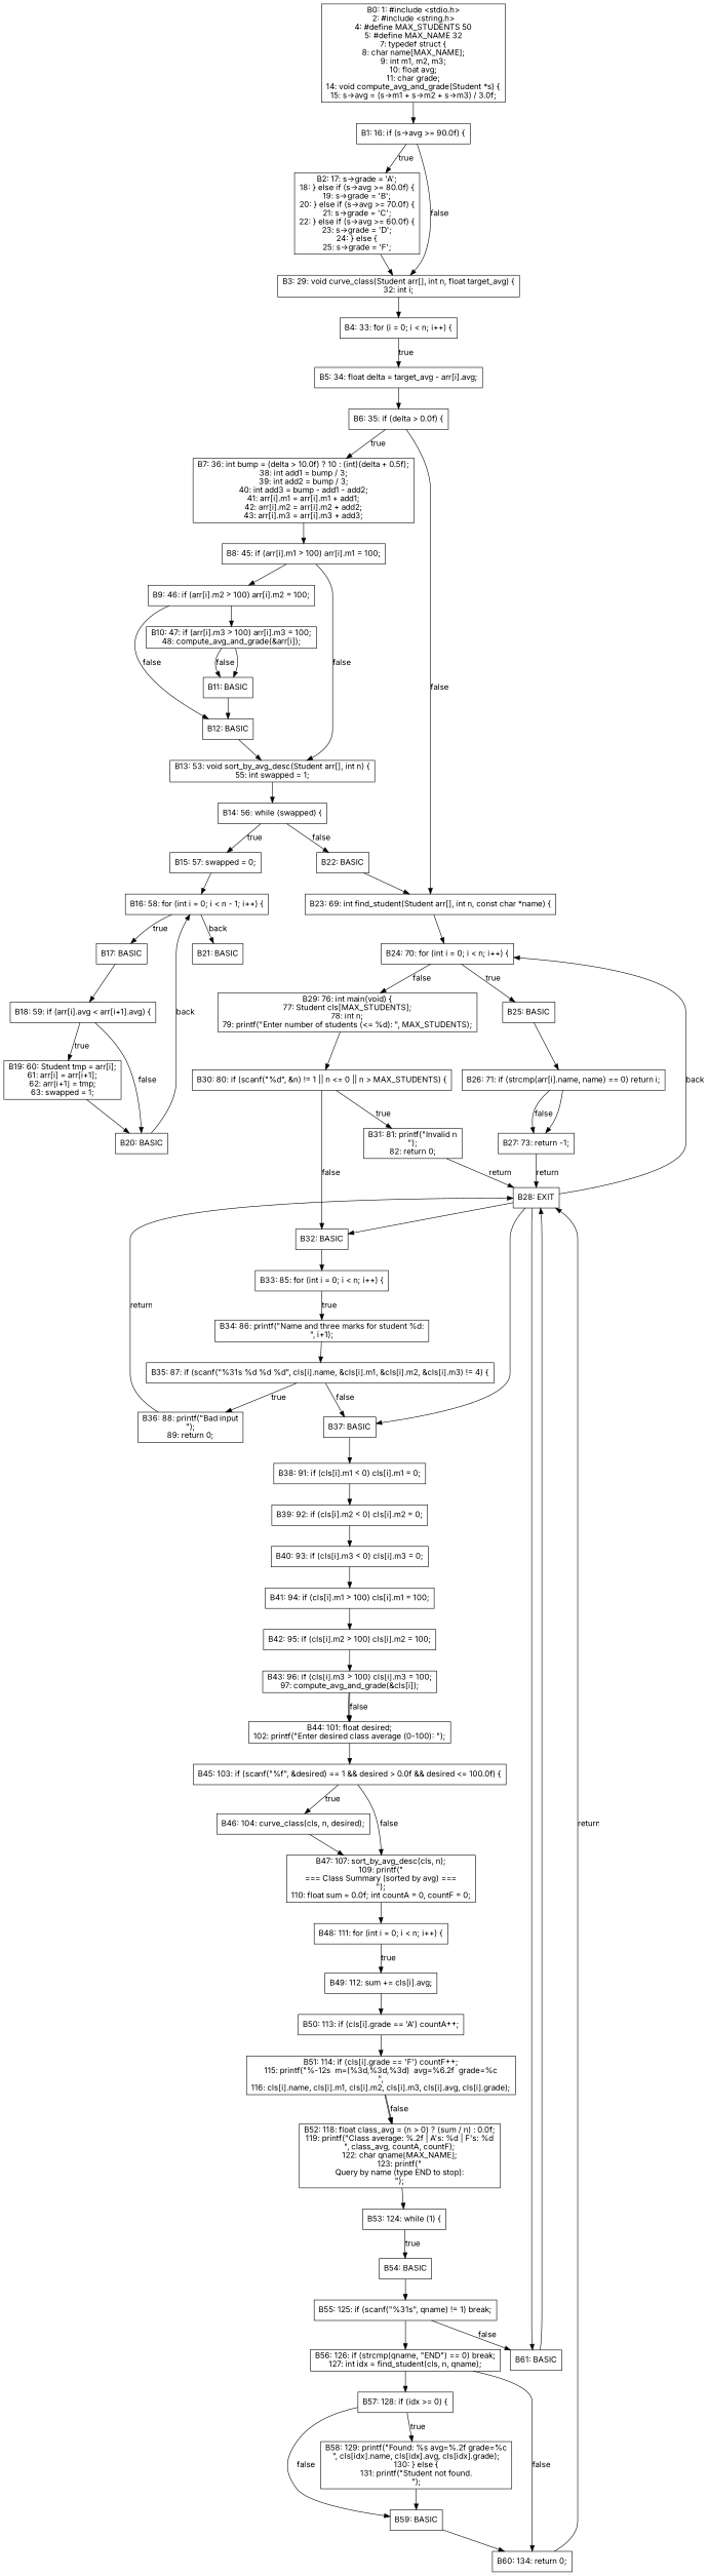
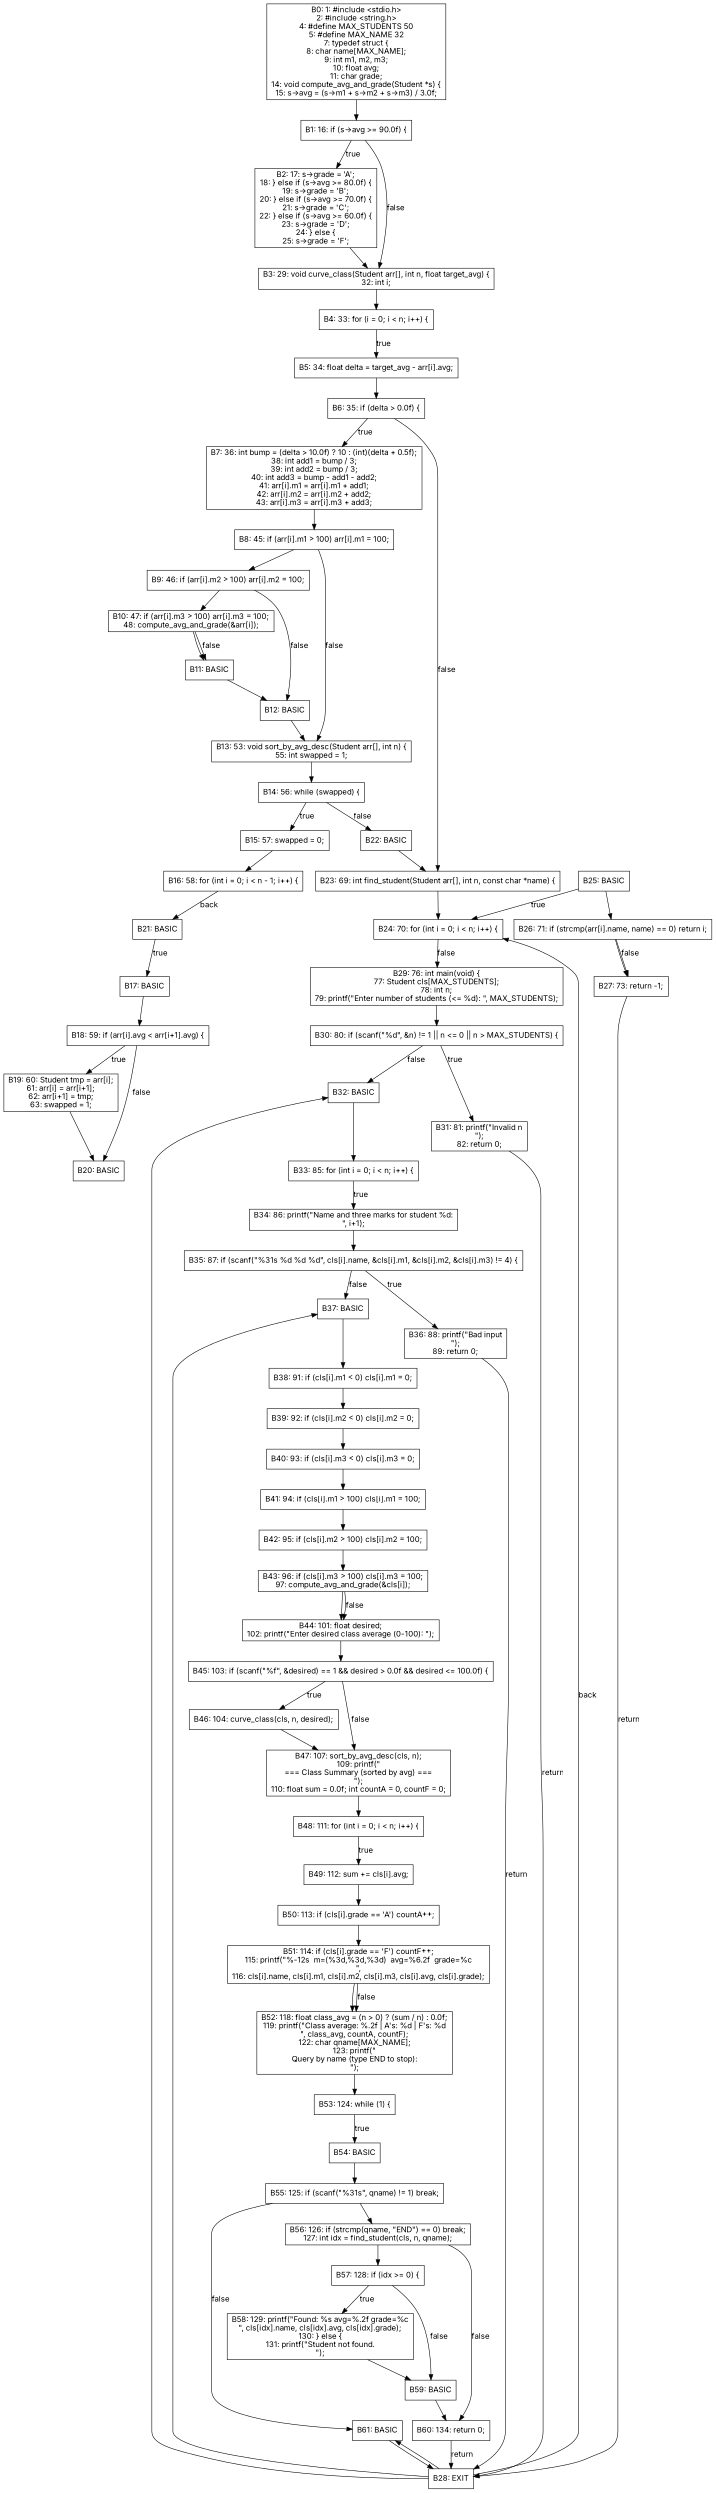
  digraph {
    fontname=Inter
    node [fontname=Inter shape=box]
    edge [fontname=Inter]
    n1 [label="B0: 1: #include <stdio.h>\n2: #include <string.h>\n4: #define MAX_STUDENTS 50\n5: #define MAX_NAME 32\n7: typedef struct {\n8: char name[MAX_NAME];\n9: int m1, m2, m3;\n10: float avg;\n11: char grade;\n14: void compute_avg_and_grade(Student *s) {\n15: s->avg = (s->m1 + s->m2 + s->m3) / 3.0f;"]
    n2 [label="B1: 16: if (s->avg >= 90.0f) {"]
    n3 [label="B2: 17: s->grade = 'A';\n18: } else if (s->avg >= 80.0f) {\n19: s->grade = 'B';\n20: } else if (s->avg >= 70.0f) {\n21: s->grade = 'C';\n22: } else if (s->avg >= 60.0f) {\n23: s->grade = 'D';\n24: } else {\n25: s->grade = 'F';"]
    n4 [label="B3: 29: void curve_class(Student arr[], int n, float target_avg) {\n32: int i;"]
    n5 [label="B4: 33: for (i = 0; i < n; i++) {"]
    n6 [label="B5: 34: float delta = target_avg - arr[i].avg;"]
    n7 [label="B6: 35: if (delta > 0.0f) {"]
    n8 [label="B7: 36: int bump = (delta > 10.0f) ? 10 : (int)(delta + 0.5f);\n38: int add1 = bump / 3;\n39: int add2 = bump / 3;\n40: int add3 = bump - add1 - add2;\n41: arr[i].m1 = arr[i].m1 + add1;\n42: arr[i].m2 = arr[i].m2 + add2;\n43: arr[i].m3 = arr[i].m3 + add3;"]
    n9 [label="B23: 69: int find_student(Student arr[], int n, const char *name) {"]
    n10 [label="B8: 45: if (arr[i].m1 > 100) arr[i].m1 = 100;"]
    n11 [label="B24: 70: for (int i = 0; i < n; i++) {"]
    n12 [label="B9: 46: if (arr[i].m2 > 100) arr[i].m2 = 100;"]
    n13 [label="B13: 53: void sort_by_avg_desc(Student arr[], int n) {\n55: int swapped = 1;"]
    n14 [label="B10: 47: if (arr[i].m3 > 100) arr[i].m3 = 100;\n48: compute_avg_and_grade(&arr[i]);"]
    n15 [label="B12: BASIC"]
    n16 [label="B14: 56: while (swapped) {"]
    n17 [label="B11: BASIC"]
    n18 [label="B15: 57: swapped = 0;"]
    n19 [label="B22: BASIC"]
    n20 [label="B16: 58: for (int i = 0; i < n - 1; i++) {"]
    n21 [label="B17: BASIC"]
    n22 [label="B21: BASIC"]
    n23 [label="B18: 59: if (arr[i].avg < arr[i+1].avg) {"]
    n24 [label="B19: 60: Student tmp = arr[i];\n61: arr[i] = arr[i+1];\n62: arr[i+1] = tmp;\n63: swapped = 1;"]
    n25 [label="B20: BASIC"]
    n26 [label="B25: BASIC"]
    n27 [label="B29: 76: int main(void) {\n77: Student cls[MAX_STUDENTS];\n78: int n;\n79: printf(\"Enter number of students (<= %d): \", MAX_STUDENTS);"]
    n28 [label="B26: 71: if (strcmp(arr[i].name, name) == 0) return i;"]
    n29 [label="B30: 80: if (scanf(\"%d\", &n) != 1 || n <= 0 || n > MAX_STUDENTS) {"]
    n30 [label="B27: 73: return -1;"]
    n31 [label="B28: EXIT"]
    n32 [label="B32: BASIC"]
    n33 [label="B37: BASIC"]
    n34 [label="B61: BASIC"]
    n35 [label="B33: 85: for (int i = 0; i < n; i++) {"]
    n36 [label="B38: 91: if (cls[i].m1 < 0) cls[i].m1 = 0;"]
    n37 [label="B31: 81: printf(\"Invalid n\n\");\n82: return 0;"]
    n38 [label="B34: 86: printf(\"Name and three marks for student %d:\n\", i+1);"]
    n39 [label="B35: 87: if (scanf(\"%31s %d %d %d\", cls[i].name, &cls[i].m1, &cls[i].m2, &cls[i].m3) != 4) {"]
    n40 [label="B36: 88: printf(\"Bad input\n\");\n89: return 0;"]
    n41 [label="B39: 92: if (cls[i].m2 < 0) cls[i].m2 = 0;"]
    n42 [label="B40: 93: if (cls[i].m3 < 0) cls[i].m3 = 0;"]
    n43 [label="B41: 94: if (cls[i].m1 > 100) cls[i].m1 = 100;"]
    n44 [label="B42: 95: if (cls[i].m2 > 100) cls[i].m2 = 100;"]
    n45 [label="B43: 96: if (cls[i].m3 > 100) cls[i].m3 = 100;\n97: compute_avg_and_grade(&cls[i]);"]
    n46 [label="B44: 101: float desired;\n102: printf(\"Enter desired class average (0-100): \");"]
    n47 [label="B45: 103: if (scanf(\"%f\", &desired) == 1 && desired > 0.0f && desired <= 100.0f) {"]
    n48 [label="B46: 104: curve_class(cls, n, desired);"]
    n49 [label="B47: 107: sort_by_avg_desc(cls, n);\n109: printf(\"\n=== Class Summary (sorted by avg) ===\n\");\n110: float sum = 0.0f; int countA = 0, countF = 0;"]
    n50 [label="B48: 111: for (int i = 0; i < n; i++) {"]
    n51 [label="B49: 112: sum += cls[i].avg;"]
    n52 [label="B50: 113: if (cls[i].grade == 'A') countA++;"]
    n53 [label="B51: 114: if (cls[i].grade == 'F') countF++;\n115: printf(\"%-12s  m=(%3d,%3d,%3d)  avg=%6.2f  grade=%c\n\",\n116: cls[i].name, cls[i].m1, cls[i].m2, cls[i].m3, cls[i].avg, cls[i].grade);"]
    n54 [label="B52: 118: float class_avg = (n > 0) ? (sum / n) : 0.0f;\n119: printf(\"Class average: %.2f | A's: %d | F's: %d\n\", class_avg, countA, countF);\n122: char qname[MAX_NAME];\n123: printf(\"\nQuery by name (type END to stop):\n\");"]
    n55 [label="B53: 124: while (1) {"]
    n56 [label="B54: BASIC"]
    n57 [label="B55: 125: if (scanf(\"%31s\", qname) != 1) break;"]
    n58 [label="B56: 126: if (strcmp(qname, \"END\") == 0) break;\n127: int idx = find_student(cls, n, qname);"]
    n59 [label="B57: 128: if (idx >= 0) {"]
    n60 [label="B60: 134: return 0;"]
    n61 [label="B58: 129: printf(\"Found: %s avg=%.2f grade=%c\n\", cls[idx].name, cls[idx].avg, cls[idx].grade);\n130: } else {\n131: printf(\"Student not found.\n\");"]
    n62 [label="B59: BASIC"]
    n1 -> n2
    n2 -> n3 [label=true]
    n2 -> n4 [label=false]
    n3 -> n4
    n4 -> n5
    n5 -> n6 [label=true]
    n6 -> n7
    n7 -> n8 [label=true]
    n7 -> n9 [label=false]
    n8 -> n10
    n9 -> n11
    n10 -> n12
    n10 -> n13 [label=false]
-   n11 -> n26 [label=true]
+   n26 -> n11 [label=true]
    n11 -> n27 [label=false]
    n12 -> n14
    n12 -> n15 [label=false]
    n13 -> n16
    n14 -> n17
    n14 -> n17 [label=false]
    n15 -> n13
    n16 -> n18 [label=true]
    n16 -> n19 [label=false]
    n17 -> n15
    n18 -> n20
    n19 -> n9
-   n20 -> n21 [label=true]
+   n22 -> n21 [label=true]
    n20 -> n22 [label=back]
    n21 -> n23
    n23 -> n24 [label=true]
    n23 -> n25 [label=false]
    n24 -> n25
-   n25 -> n20 [label=back]
    n26 -> n28
    n27 -> n29
    n28 -> n30
    n28 -> n30 [label=false]
    n29 -> n32 [label=false]
    n29 -> n37 [label=true]
    n30 -> n31 [label=return]
    n31 -> n11 [label=back]
    n31 -> n32
    n31 -> n33
    n31 -> n34
    n32 -> n35
    n33 -> n36
    n34 -> n31
    n35 -> n38 [label=true]
    n36 -> n41
    n37 -> n31 [label=return]
    n38 -> n39
    n39 -> n33 [label=false]
    n39 -> n40 [label=true]
    n40 -> n31 [label=return]
    n41 -> n42
    n42 -> n43
    n43 -> n44
    n44 -> n45
    n45 -> n46
    n45 -> n46 [label=false]
    n46 -> n47
    n47 -> n48 [label=true]
    n47 -> n49 [label=false]
    n48 -> n49
    n49 -> n50
    n50 -> n51 [label=true]
    n51 -> n52
    n52 -> n53
    n53 -> n54
    n53 -> n54 [label=false]
    n54 -> n55
    n55 -> n56 [label=true]
    n56 -> n57
    n57 -> n34 [label=false]
    n57 -> n58
    n58 -> n59
    n58 -> n60 [label=false]
    n59 -> n61 [label=true]
    n59 -> n62 [label=false]
    n60 -> n31 [label=return]
    n61 -> n62
    n62 -> n60
  }
